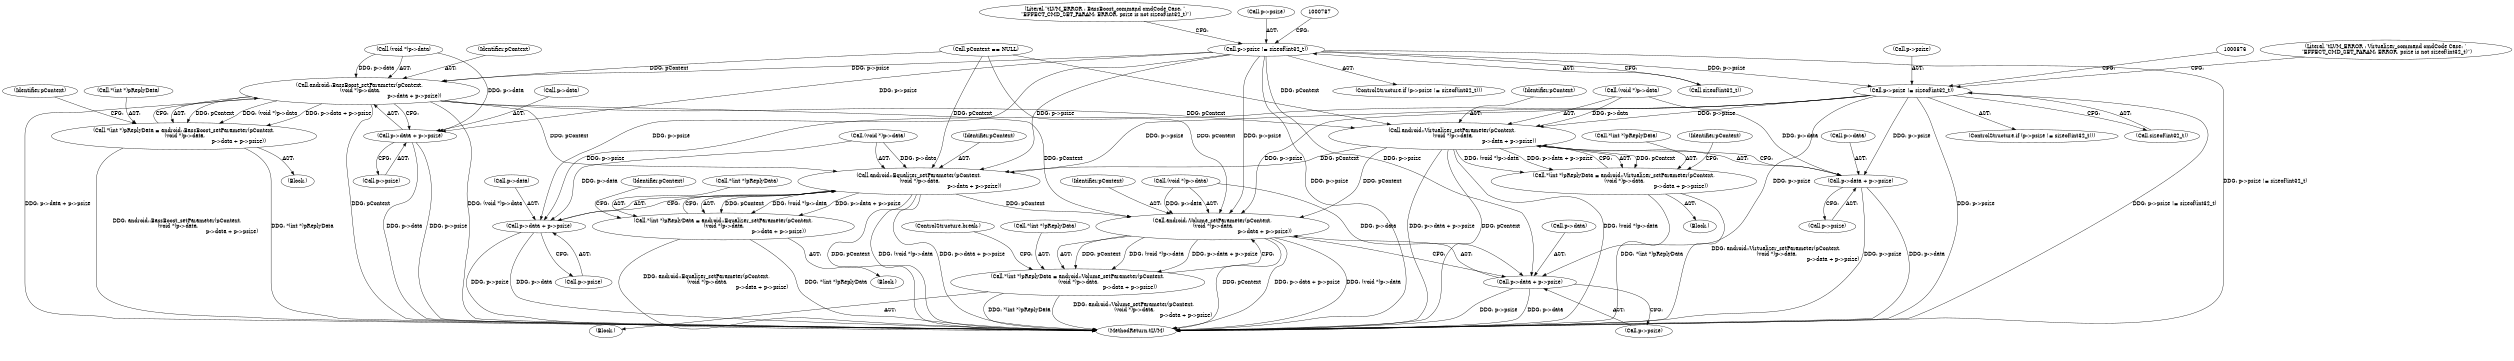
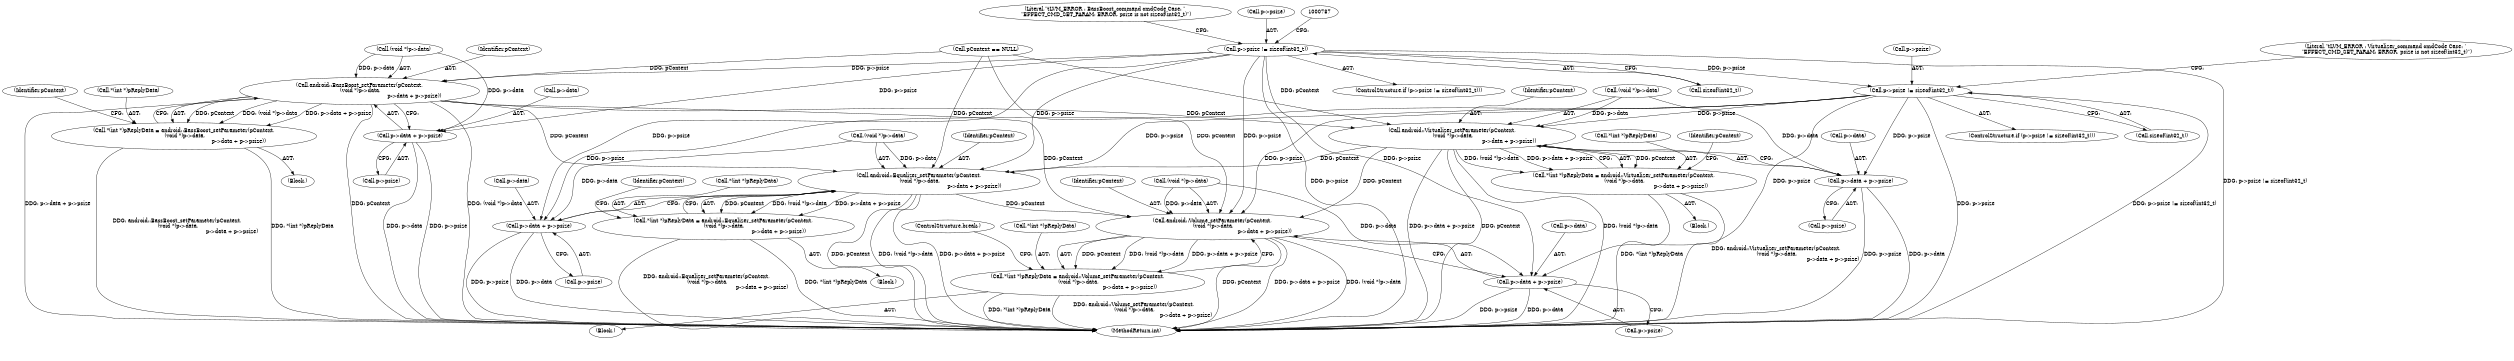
  digraph {
    n1 [label="(Call,p->psize != sizeof(int32_t))"]
    n2 [label="(Call,android::BassBoost_setParameter(pContext,\n (void *)p->data,\n                                                                    p->data + p->psize))"]
    n3 [label="(Call,android::Equalizer_setParameter(pContext,\n (void *)p->data,\n                                                                     p->data + p->psize))"]
    n4 [label="(Call,android::Volume_setParameter(pContext,\n (void *)p->data,\n                                                                 p->data + p->psize))"]
    n5 [label="(Call,p->data + p->psize)"]
    n6 [label="(Call,p->psize != sizeof(int32_t))"]
    n7 [label="(Call,p->data + p->psize)"]
    n8 [label="(Call,p->data + p->psize)"]
    n9 [label="(Call,sizeof(int32_t))"]
    n10 [label="(ControlStructure,if (p->psize != sizeof(int32_t)))"]
-   n11 [label="(MethodReturn,tLVM)"]
+   n11 [label="(MethodReturn,int)"]
    n12 [label="(Call,*(int *)pReplyData = android::BassBoost_setParameter(pContext,\n (void *)p->data,\n                                                                    p->data + p->psize))"]
    n13 [label="(Call,android::Virtualizer_setParameter(pContext,\n (void *)p->data,\n                                                                       p->data + p->psize))"]
    n14 [label="(Call,*(int *)pReplyData = android::Equalizer_setParameter(pContext,\n (void *)p->data,\n                                                                     p->data + p->psize))"]
    n15 [label="(Call,*(int *)pReplyData = android::Volume_setParameter(pContext,\n (void *)p->data,\n                                                                 p->data + p->psize))"]
    n16 [label="(Call,p->psize)"]
    n17 [label="(Call,p->data + p->psize)"]
    n18 [label="(Call,sizeof(int32_t))"]
    n19 [label="(ControlStructure,if (p->psize != sizeof(int32_t)))"]
    n20 [label="(Call,p->psize)"]
    n21 [label="(Call,p->psize)"]
    n22 [label="(Block,)"]
    n23 [label="(Call,*(int *)pReplyData = android::Virtualizer_setParameter(pContext,\n (void *)p->data,\n                                                                       p->data + p->psize))"]
    n24 [label="(Block,)"]
    n25 [label="(Call,p->psize)"]
    n26 [label="(Block,)"]
    n27 [label="(Block,)"]
    n28 [label="(Call,*(int *)pReplyData)"]
    n29 [label="(Identifier,pContext)"]
    n30 [label="(Literal,\"\tLVM_ERROR : Virtualizer_command cmdCode Case: \"\n \"EFFECT_CMD_SET_PARAM: ERROR, psize is not sizeof(int32_t)\")"]
    n31 [label="(Call,*(int *)pReplyData)"]
    n32 [label="(Call,*(int *)pReplyData)"]
    n33 [label="(Literal,\"\tLVM_ERROR : BassBoost_command cmdCode Case: \"\n \"EFFECT_CMD_SET_PARAM: ERROR, psize is not sizeof(int32_t)\")"]
    n34 [label="(Identifier,pContext)"]
    n35 [label="(Call,(void *)p->data)"]
    n36 [label="(Call,p->data)"]
    n37 [label="(Call,pContext == NULL)"]
    n38 [label="(Call,p->psize)"]
    n39 [label="(Call,*(int *)pReplyData)"]
    n40 [label="(Call,p->data)"]
    n41 [label="(Identifier,pContext)"]
    n42 [label="(Call,p->data)"]
    n43 [label="(Call,(void *)p->data)"]
    n44 [label="(Identifier,pContext)"]
    n45 [label="(ControlStructure,break;)"]
    n46 [label="(Call,(void *)p->data)"]
    n47 [label="(Identifier,pContext)"]
    n48 [label="(Call,(void *)p->data)"]
    n49 [label="(Identifier,pContext)"]
    n50 [label="(Identifier,pContext)"]
    n51 [label="(Call,p->psize)"]
    n52 [label="(Call,p->data)"]
    n53 [label=1000787]
-   1000876
    n1 -> n2 [label="DDG: p->psize"]
    n1 -> n3 [label="DDG: p->psize"]
    n1 -> n4 [label="DDG: p->psize"]
    n1 -> n5 [label="DDG: p->psize"]
    n1 -> n6 [label="DDG: p->psize"]
    n1 -> n7 [label="DDG: p->psize"]
    n1 -> n8 [label="DDG: p->psize"]
    n1 -> n9 [label="CFG: "]
    n1 -> n10 [label="AST: "]
    n1 -> n11 [label="DDG: p->psize != sizeof(int32_t)"]
    n1 -> n11 [label="DDG: p->psize"]
    n2 -> n3 [label="DDG: pContext"]
    n2 -> n4 [label="DDG: pContext"]
    n2 -> n5 [label="CFG: "]
    n2 -> n11 [label="DDG: pContext"]
    n2 -> n11 [label="DDG: (void *)p->data"]
    n2 -> n11 [label="DDG: p->data + p->psize"]
    n2 -> n12 [label="AST: "]
    n2 -> n12 [label="DDG: pContext"]
    n2 -> n12 [label="DDG: (void *)p->data"]
    n2 -> n12 [label="DDG: p->data + p->psize"]
    n2 -> n13 [label="DDG: pContext"]
    n3 -> n4 [label="DDG: pContext"]
    n3 -> n7 [label="CFG: "]
    n3 -> n11 [label="DDG: pContext"]
    n3 -> n11 [label="DDG: (void *)p->data"]
    n3 -> n11 [label="DDG: p->data + p->psize"]
    n3 -> n14 [label="AST: "]
    n3 -> n14 [label="DDG: pContext"]
    n3 -> n14 [label="DDG: (void *)p->data"]
    n3 -> n14 [label="DDG: p->data + p->psize"]
    n4 -> n8 [label="CFG: "]
    n4 -> n11 [label="DDG: pContext"]
    n4 -> n11 [label="DDG: p->data + p->psize"]
    n4 -> n11 [label="DDG: (void *)p->data"]
    n4 -> n15 [label="AST: "]
    n4 -> n15 [label="DDG: pContext"]
    n4 -> n15 [label="DDG: (void *)p->data"]
    n4 -> n15 [label="DDG: p->data + p->psize"]
    n5 -> n2 [label="AST: "]
    n5 -> n11 [label="DDG: p->psize"]
    n5 -> n11 [label="DDG: p->data"]
    n5 -> n16 [label="CFG: "]
    n6 -> n3 [label="DDG: p->psize"]
    n6 -> n4 [label="DDG: p->psize"]
    n6 -> n7 [label="DDG: p->psize"]
    n6 -> n8 [label="DDG: p->psize"]
    n6 -> n11 [label="DDG: p->psize"]
    n6 -> n11 [label="DDG: p->psize != sizeof(int32_t)"]
    n6 -> n13 [label="DDG: p->psize"]
    n6 -> n17 [label="DDG: p->psize"]
    n6 -> n18 [label="CFG: "]
    n6 -> n19 [label="AST: "]
    n7 -> n3 [label="AST: "]
    n7 -> n11 [label="DDG: p->data"]
    n7 -> n11 [label="DDG: p->psize"]
    n7 -> n20 [label="CFG: "]
    n8 -> n4 [label="AST: "]
    n8 -> n11 [label="DDG: p->psize"]
    n8 -> n11 [label="DDG: p->data"]
    n8 -> n21 [label="CFG: "]
    n9 -> n1 [label="AST: "]
    n12 -> n2 [label="CFG: "]
    n12 -> n11 [label="DDG: android::BassBoost_setParameter(pContext,\n (void *)p->data,\n                                                                    p->data + p->psize)"]
    n12 -> n11 [label="DDG: *(int *)pReplyData"]
    n12 -> n22 [label="AST: "]
    n13 -> n3 [label="DDG: pContext"]
    n13 -> n4 [label="DDG: pContext"]
    n13 -> n11 [label="DDG: p->data + p->psize"]
    n13 -> n11 [label="DDG: pContext"]
    n13 -> n11 [label="DDG: (void *)p->data"]
    n13 -> n17 [label="CFG: "]
    n13 -> n23 [label="AST: "]
    n13 -> n23 [label="DDG: pContext"]
    n13 -> n23 [label="DDG: (void *)p->data"]
    n13 -> n23 [label="DDG: p->data + p->psize"]
    n14 -> n3 [label="CFG: "]
    n14 -> n11 [label="DDG: *(int *)pReplyData"]
    n14 -> n11 [label="DDG: android::Equalizer_setParameter(pContext,\n (void *)p->data,\n                                                                     p->data + p->psize)"]
    n14 -> n26 [label="AST: "]
    n15 -> n4 [label="CFG: "]
    n15 -> n11 [label="DDG: android::Volume_setParameter(pContext,\n (void *)p->data,\n                                                                 p->data + p->psize)"]
    n15 -> n11 [label="DDG: *(int *)pReplyData"]
    n15 -> n27 [label="AST: "]
    n16 -> n5 [label="AST: "]
    n17 -> n11 [label="DDG: p->data"]
    n17 -> n11 [label="DDG: p->psize"]
    n17 -> n13 [label="AST: "]
    n17 -> n25 [label="CFG: "]
    n18 -> n6 [label="AST: "]
    n20 -> n7 [label="AST: "]
    n21 -> n8 [label="AST: "]
    n23 -> n11 [label="DDG: android::Virtualizer_setParameter(pContext,\n (void *)p->data,\n                                                                       p->data + p->psize)"]
    n23 -> n11 [label="DDG: *(int *)pReplyData"]
    n23 -> n13 [label="CFG: "]
    n23 -> n24 [label="AST: "]
    n25 -> n17 [label="AST: "]
    n28 -> n23 [label="AST: "]
    n29 -> n12 [label="CFG: "]
    n30 -> n6 [label="CFG: "]
    n31 -> n14 [label="AST: "]
    n32 -> n15 [label="AST: "]
    n33 -> n1 [label="CFG: "]
    n34 -> n2 [label="AST: "]
    n35 -> n3 [label="AST: "]
    n35 -> n3 [label="DDG: p->data"]
    n35 -> n7 [label="DDG: p->data"]
    n36 -> n7 [label="AST: "]
    n37 -> n2 [label="DDG: pContext"]
    n37 -> n3 [label="DDG: pContext"]
    n37 -> n4 [label="DDG: pContext"]
    n37 -> n13 [label="DDG: pContext"]
    n38 -> n1 [label="AST: "]
    n39 -> n12 [label="AST: "]
    n40 -> n17 [label="AST: "]
    n41 -> n23 [label="CFG: "]
    n42 -> n5 [label="AST: "]
    n43 -> n13 [label="AST: "]
    n43 -> n13 [label="DDG: p->data"]
    n43 -> n17 [label="DDG: p->data"]
    n44 -> n4 [label="AST: "]
    n45 -> n15 [label="CFG: "]
    n46 -> n2 [label="AST: "]
    n46 -> n2 [label="DDG: p->data"]
    n46 -> n5 [label="DDG: p->data"]
    n47 -> n3 [label="AST: "]
    n48 -> n4 [label="AST: "]
    n48 -> n4 [label="DDG: p->data"]
    n48 -> n8 [label="DDG: p->data"]
    n49 -> n14 [label="CFG: "]
    n50 -> n13 [label="AST: "]
    n51 -> n6 [label="AST: "]
    n52 -> n8 [label="AST: "]
    n53 -> n1 [label="CFG: "]
-   1000876 -> n6 [label="CFG: "]
  }
